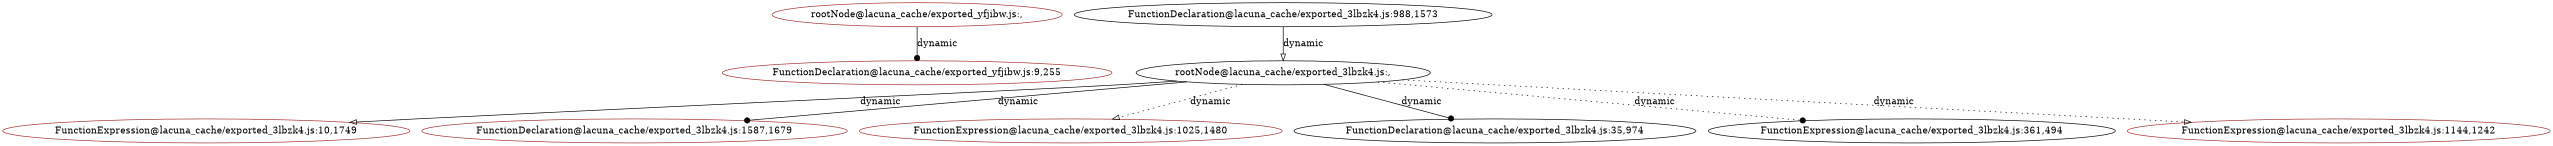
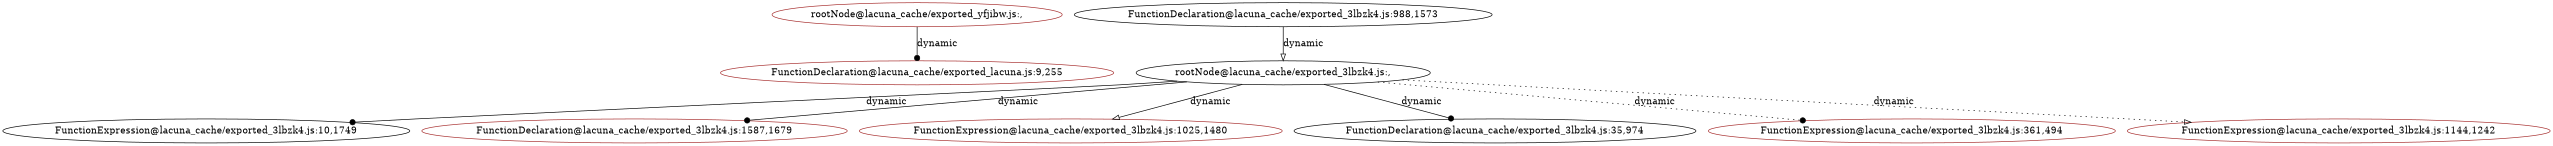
  digraph {
    node [color=brown]
    edge [arrowhead=dot style=solid]
    "rootNode@lacuna_cache/exported_yfjibw.js:,"
-   "FunctionDeclaration@lacuna_cache/exported_yfjibw.js:9,255"
+   "FunctionDeclaration@lacuna_cache/exported_yfjibw.js:9,255" [label="FunctionDeclaration@lacuna_cache/exported_lacuna.js:9,255"]
    "rootNode@lacuna_cache/exported_3lbzk4.js:," [color=black]
-   "FunctionExpression@lacuna_cache/exported_3lbzk4.js:10,1749"
+   "FunctionExpression@lacuna_cache/exported_3lbzk4.js:10,1749" [color=black]
    "FunctionDeclaration@lacuna_cache/exported_3lbzk4.js:1587,1679"
    "FunctionExpression@lacuna_cache/exported_3lbzk4.js:1025,1480"
    "FunctionDeclaration@lacuna_cache/exported_3lbzk4.js:35,974" [color=black]
-   "FunctionExpression@lacuna_cache/exported_3lbzk4.js:361,494" [color=black]
+   "FunctionExpression@lacuna_cache/exported_3lbzk4.js:361,494"
    "FunctionExpression@lacuna_cache/exported_3lbzk4.js:1144,1242"
    "FunctionDeclaration@lacuna_cache/exported_3lbzk4.js:988,1573" [color=black]
    "rootNode@lacuna_cache/exported_yfjibw.js:," -> "FunctionDeclaration@lacuna_cache/exported_yfjibw.js:9,255" [label=dynamic]
-   "rootNode@lacuna_cache/exported_3lbzk4.js:," -> "FunctionExpression@lacuna_cache/exported_3lbzk4.js:10,1749" [arrowhead=onormal label=dynamic]
+   "rootNode@lacuna_cache/exported_3lbzk4.js:," -> "FunctionExpression@lacuna_cache/exported_3lbzk4.js:10,1749" [label=dynamic]
    "rootNode@lacuna_cache/exported_3lbzk4.js:," -> "FunctionDeclaration@lacuna_cache/exported_3lbzk4.js:1587,1679" [label=dynamic]
-   "rootNode@lacuna_cache/exported_3lbzk4.js:," -> "FunctionExpression@lacuna_cache/exported_3lbzk4.js:1025,1480" [arrowhead=onormal label=dynamic style=dotted]
+   "rootNode@lacuna_cache/exported_3lbzk4.js:," -> "FunctionExpression@lacuna_cache/exported_3lbzk4.js:1025,1480" [arrowhead=onormal label=dynamic]
    "rootNode@lacuna_cache/exported_3lbzk4.js:," -> "FunctionDeclaration@lacuna_cache/exported_3lbzk4.js:35,974" [label=dynamic]
    "rootNode@lacuna_cache/exported_3lbzk4.js:," -> "FunctionExpression@lacuna_cache/exported_3lbzk4.js:361,494" [label=dynamic style=dotted]
    "rootNode@lacuna_cache/exported_3lbzk4.js:," -> "FunctionExpression@lacuna_cache/exported_3lbzk4.js:1144,1242" [arrowhead=onormal label=dynamic style=dotted]
    "FunctionDeclaration@lacuna_cache/exported_3lbzk4.js:988,1573" -> "rootNode@lacuna_cache/exported_3lbzk4.js:," [arrowhead=onormal label=dynamic]
  }
